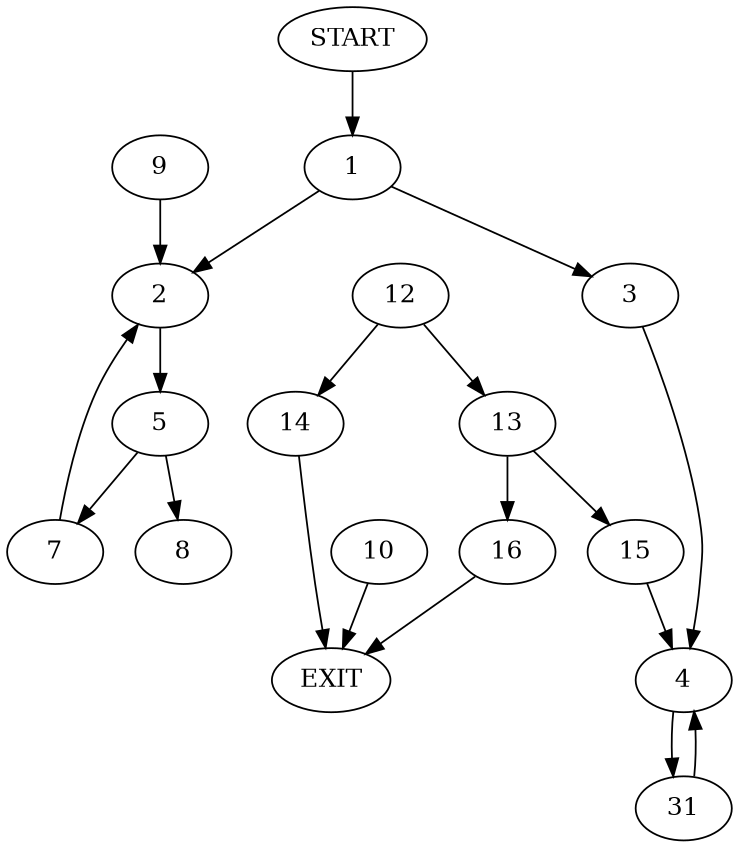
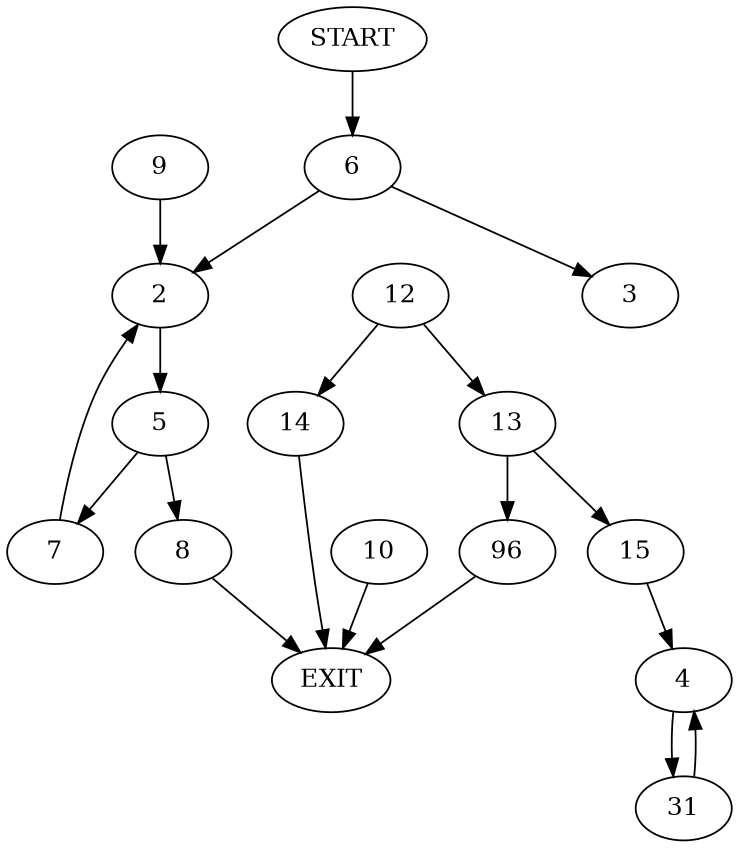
  digraph {
    n1 [label=START]
-   1
+   1 [label=6]
    2
    3
    n5 [label=EXIT]
    5
    4
    7
    8
    n10 [label=31]
    12
    13
    14
    9
    10
    15
-   16
+   16 [label=96]
    n1 -> 1
    1 -> 2
    1 -> 3
    2 -> 5
-   3 -> 4
    5 -> 7
    5 -> 8
    4 -> n10
    7 -> 2
+   8 -> n5
    n10 -> 4
    12 -> 13
    12 -> 14
    13 -> 15
    13 -> 16
    14 -> n5
    9 -> 2
    10 -> n5
    15 -> 4
    16 -> n5
  }
